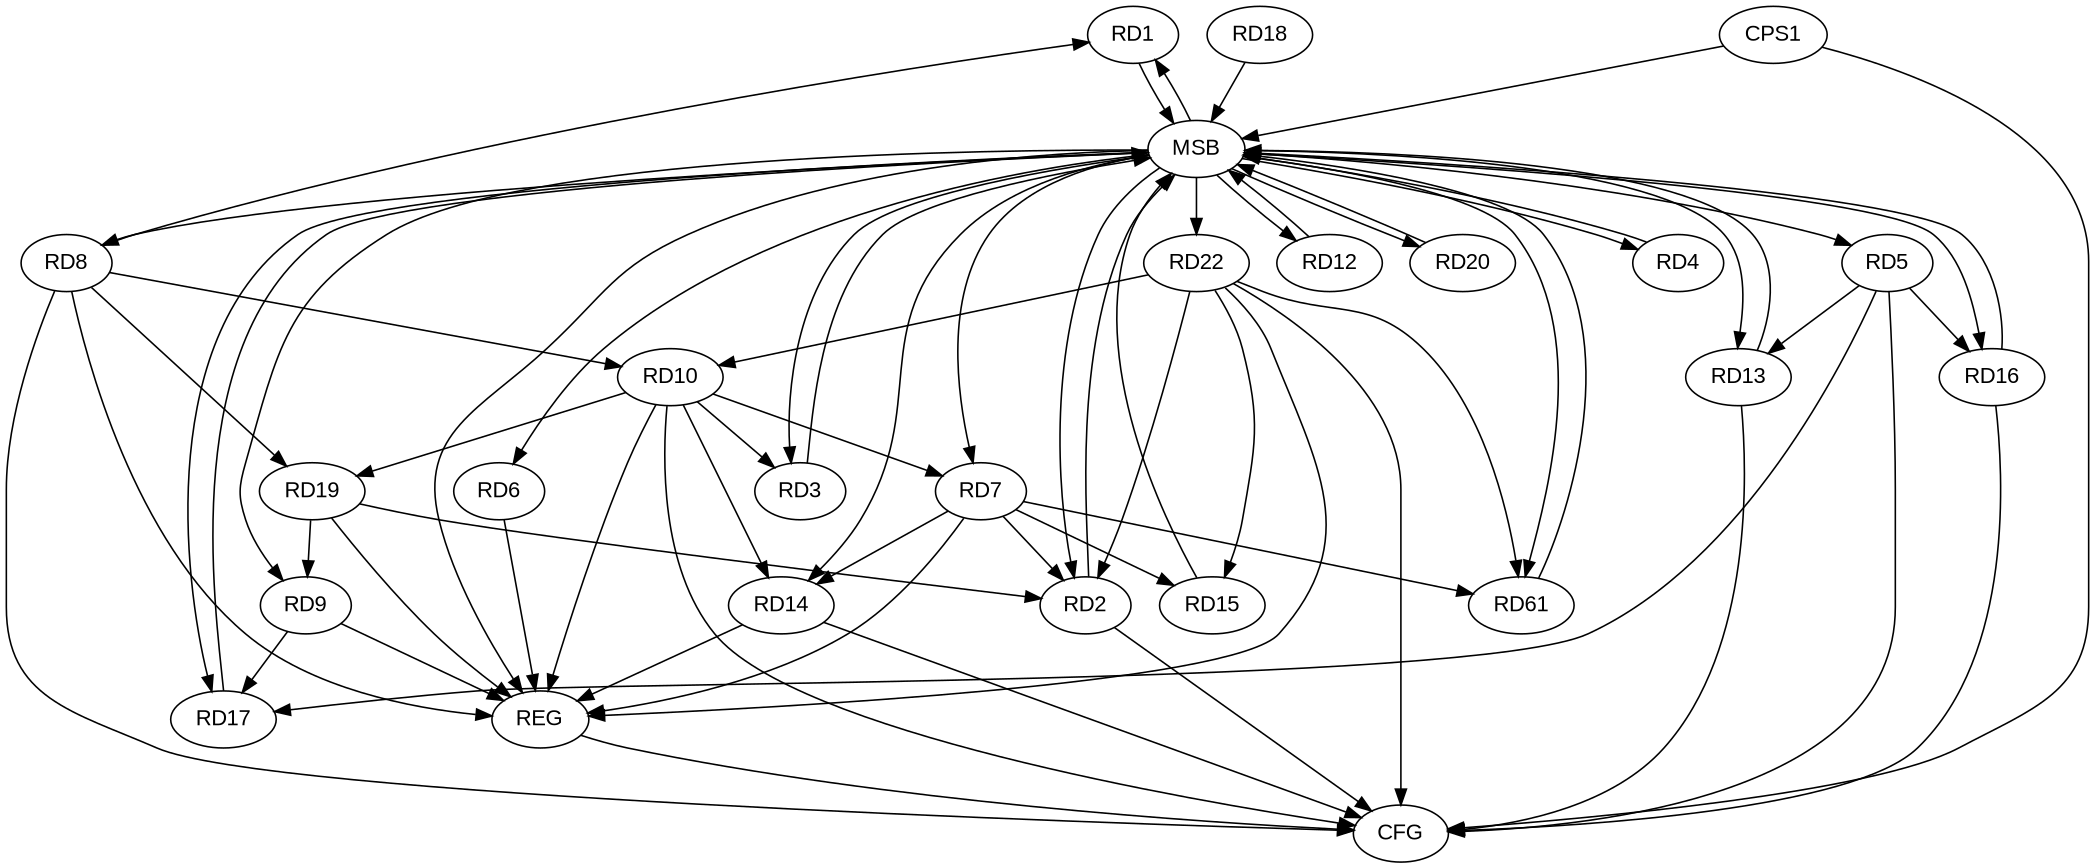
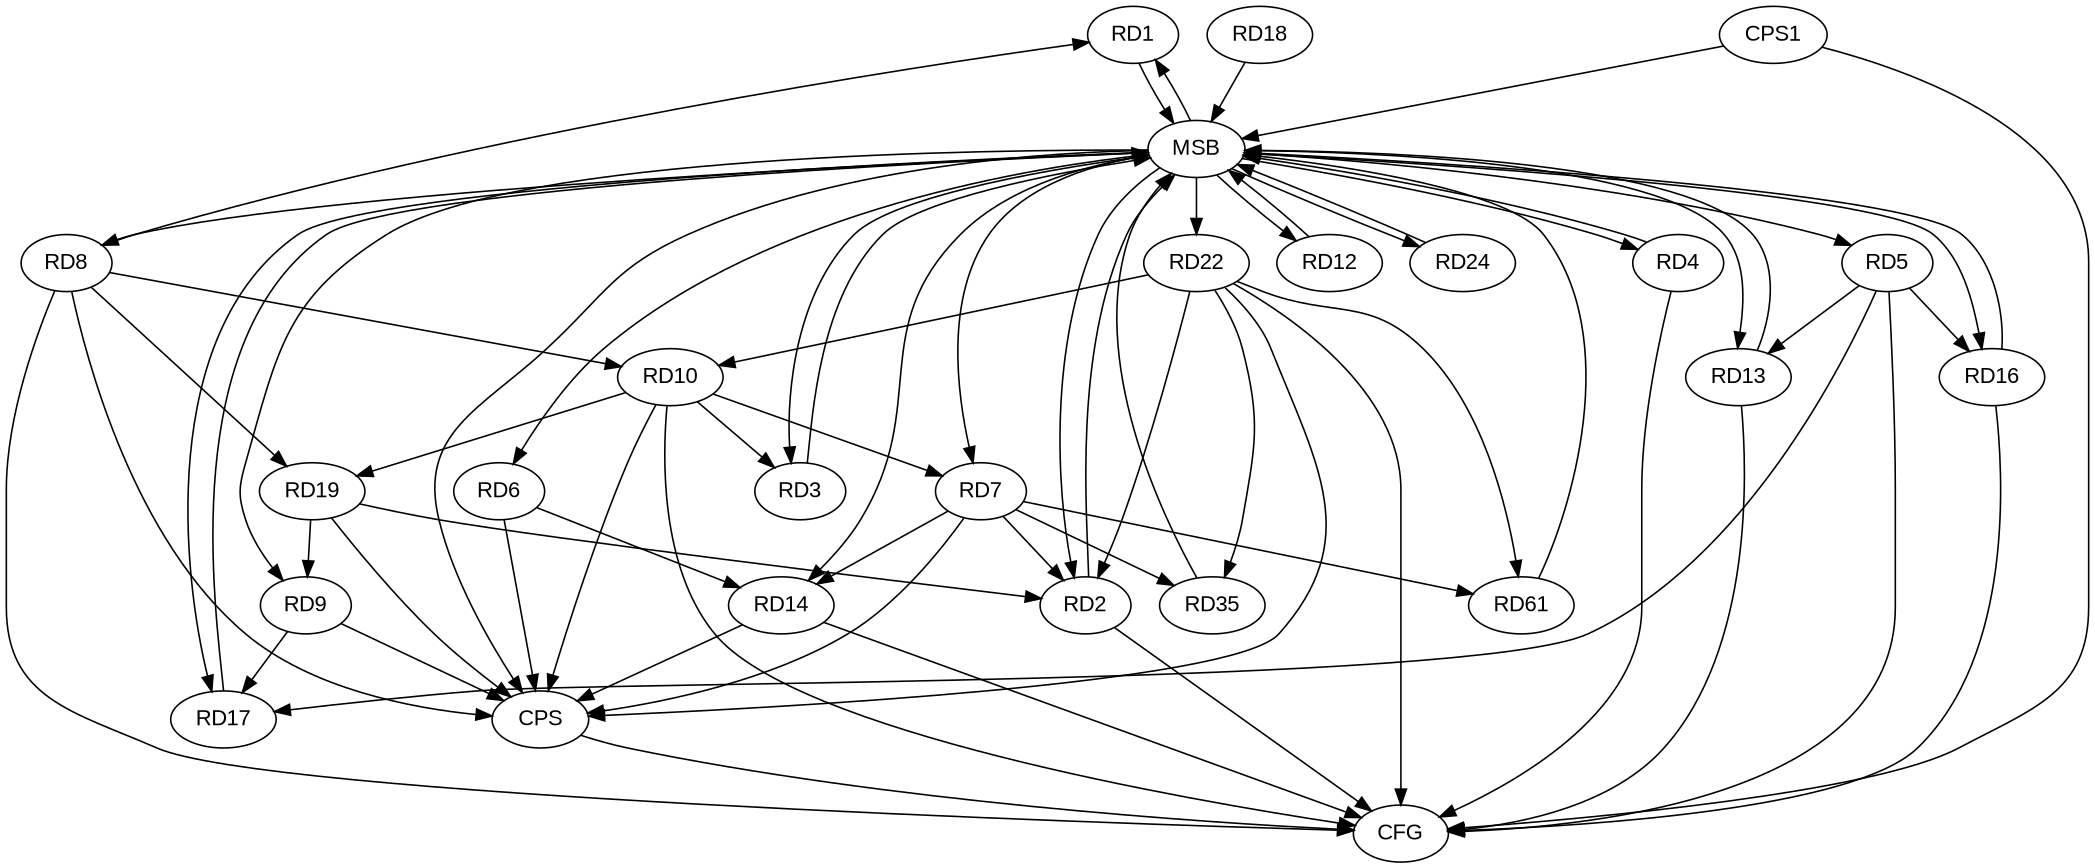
  strict digraph {
    fontname="Liberation Sans"
    node [fontname="Liberation Sans"]
    edge [fontname="Liberation Sans"]
    n1 [label=RD1]
    n2 [label=MSB]
    n3 [label=RD2]
    n4 [label=RD3]
    n5 [label=RD4]
    n6 [label=RD5]
    n7 [label=RD13]
    n8 [label=RD16]
    n9 [label=RD17]
-   n10 [label=REG]
+   n10 [label=CPS]
    n11 [label=RD6]
    n12 [label=RD7]
    n13 [label=RD61]
    n14 [label=RD14]
    n15 [label=RD8]
    n16 [label=RD9]
    n17 [label=RD12]
-   n18 [label=RD20]
+   n18 [label=RD24]
    n19 [label=RD22]
    n20 [label=CFG]
-   n21 [label=RD15]
+   n21 [label=RD35]
    n22 [label=RD10]
    n23 [label=RD19]
    n24 [label=RD18]
    n25 [label=CPS1]
    n1 -> n2
    n2 -> n1
    n2 -> n3
    n2 -> n4
    n2 -> n5
    n2 -> n6
    n2 -> n7
    n2 -> n8
    n2 -> n9
    n2 -> n10
    n2 -> n11
    n2 -> n12
-   n2 -> n13
    n2 -> n14
    n2 -> n15
    n2 -> n16
    n2 -> n17
    n2 -> n18
    n2 -> n19
    n3 -> n2
    n3 -> n20
    n4 -> n2
    n5 -> n2
+   n5 -> n20
    n6 -> n7
    n6 -> n8
    n6 -> n9
    n6 -> n20
    n7 -> n2
    n7 -> n20
    n8 -> n2
    n8 -> n20
    n9 -> n2
    n10 -> n20
    n11 -> n10
    n12 -> n3
    n12 -> n10
    n12 -> n13
    n12 -> n14
    n12 -> n21
    n13 -> n2
    n14 -> n10
    n14 -> n20
    n15 -> n1
    n15 -> n10
    n15 -> n20
    n15 -> n22
    n15 -> n23
    n16 -> n9
    n16 -> n10
    n17 -> n2
    n18 -> n2
    n19 -> n3
    n19 -> n10
    n19 -> n13
    n19 -> n20
    n19 -> n21
    n19 -> n22
    n21 -> n2
    n22 -> n4
    n22 -> n10
    n22 -> n12
-   n22 -> n14
+   n11 -> n14
    n22 -> n20
    n22 -> n23
    n23 -> n3
    n23 -> n10
    n23 -> n16
    n24 -> n2
    n25 -> n2
    n25 -> n20
  }
